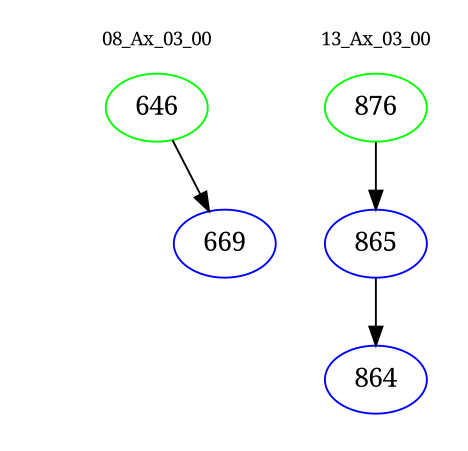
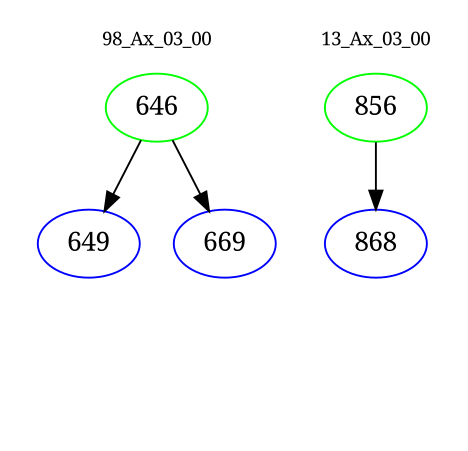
  digraph {
    fontname="Noto Serif"
    node [color=blue fontname="Noto Serif"]
    edge [color=black fontname="Noto Serif"]
    n1 [color=green label=646]
+   n2 [label=649]
    n3 [label=669]
-   n4 [color=green label=876]
-   n5 [label=865]
-   n6 [label=864]
+   n4 [color=green label=856]
+   n5 [label=868]
    subgraph cluster_1 {
      color=white
      fontsize=10
-     label="08_Ax_03_00"
+     label="98_Ax_03_00"
      n1
+     n2
      n3
    }
    subgraph cluster_2 {
      color=white
      fontsize=10
      label="13_Ax_03_00"
      n4
      n5
-     n6
    }
+   n1 -> n2
    n1 -> n3
    n4 -> n5
-   n5 -> n6
  }
